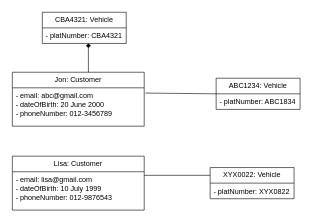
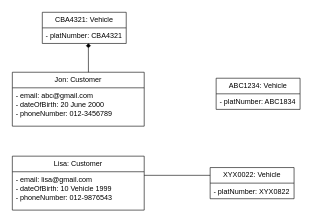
  <mxCell id="0" />
  <mxCell id="1" parent="0" />
  <mxCell id="2" value="Jon: Customer" style="swimlane;fontStyle=0;childLayout=stackLayout;horizontal=1;startSize=26;fillColor=none;horizontalStack=0;resizeParent=1;resizeParentMax=0;resizeLast=0;collapsible=1;marginBottom=0;whiteSpace=wrap;html=1;" vertex="1" parent="1"><mxGeometry x="20" y="120" width="220" height="90" as="geometry" /></mxCell>
  <mxCell id="3" value="- email: abc@gmail.com&lt;div&gt;- dateOfBirth: 20 June 2000&lt;/div&gt;&lt;div&gt;- phoneNumber: 012-3456789&lt;/div&gt;" style="text;strokeColor=none;fillColor=none;align=left;verticalAlign=top;spacingLeft=4;spacingRight=4;overflow=hidden;rotatable=0;points=[[0,0.5],[1,0.5]];portConstraint=eastwest;whiteSpace=wrap;html=1;" vertex="1" parent="2"><mxGeometry y="26" width="220" height="64" as="geometry" /></mxCell>
  <mxCell id="4" value="Lisa: Customer" style="swimlane;fontStyle=0;childLayout=stackLayout;horizontal=1;startSize=26;fillColor=none;horizontalStack=0;resizeParent=1;resizeParentMax=0;resizeLast=0;collapsible=1;marginBottom=0;whiteSpace=wrap;html=1;" vertex="1" parent="1"><mxGeometry x="20" y="260" width="220" height="90" as="geometry" /></mxCell>
- <mxCell id="5" value="- email: lisa@gmail.com&lt;div&gt;- dateOfBirth: 10 July 1999&lt;/div&gt;&lt;div&gt;- phoneNumber: 012-9876543&lt;/div&gt;" style="text;strokeColor=none;fillColor=none;align=left;verticalAlign=top;spacingLeft=4;spacingRight=4;overflow=hidden;rotatable=0;points=[[0,0.5],[1,0.5]];portConstraint=eastwest;whiteSpace=wrap;html=1;" vertex="1" parent="4"><mxGeometry y="26" width="220" height="64" as="geometry" /></mxCell>
+ <mxCell id="5" value="- email: lisa@gmail.com&lt;div&gt;- dateOfBirth: 10 Vehicle 1999&lt;/div&gt;&lt;div&gt;- phoneNumber: 012-9876543&lt;/div&gt;" style="text;strokeColor=none;fillColor=none;align=left;verticalAlign=top;spacingLeft=4;spacingRight=4;overflow=hidden;rotatable=0;points=[[0,0.5],[1,0.5]];portConstraint=eastwest;whiteSpace=wrap;html=1;" vertex="1" parent="4"><mxGeometry y="26" width="220" height="64" as="geometry" /></mxCell>
  <mxCell id="6" value="ABC1234: Vehicle" style="swimlane;fontStyle=0;childLayout=stackLayout;horizontal=1;startSize=26;fillColor=none;horizontalStack=0;resizeParent=1;resizeParentMax=0;resizeLast=0;collapsible=1;marginBottom=0;whiteSpace=wrap;html=1;" vertex="1" parent="1"><mxGeometry x="360" y="130" width="140" height="52" as="geometry" /></mxCell>
  <mxCell id="7" value="- platNumber: ABC1834" style="text;strokeColor=none;fillColor=none;align=left;verticalAlign=top;spacingLeft=4;spacingRight=4;overflow=hidden;rotatable=0;points=[[0,0.5],[1,0.5]];portConstraint=eastwest;whiteSpace=wrap;html=1;" vertex="1" parent="6"><mxGeometry y="26" width="140" height="26" as="geometry" /></mxCell>
  <mxCell id="8" value="CBA4321: Vehicle" style="swimlane;fontStyle=0;childLayout=stackLayout;horizontal=1;startSize=26;fillColor=none;horizontalStack=0;resizeParent=1;resizeParentMax=0;resizeLast=0;collapsible=1;marginBottom=0;whiteSpace=wrap;html=1;" vertex="1" parent="1"><mxGeometry x="70" y="20" width="140" height="52" as="geometry" /></mxCell>
  <mxCell id="9" value="- platNumber: CBA4321" style="text;strokeColor=none;fillColor=none;align=left;verticalAlign=top;spacingLeft=4;spacingRight=4;overflow=hidden;rotatable=0;points=[[0,0.5],[1,0.5]];portConstraint=eastwest;whiteSpace=wrap;html=1;" vertex="1" parent="8"><mxGeometry y="26" width="140" height="26" as="geometry" /></mxCell>
  <mxCell id="10" value="XYX0022: Vehicle" style="swimlane;fontStyle=0;childLayout=stackLayout;horizontal=1;startSize=26;fillColor=none;horizontalStack=0;resizeParent=1;resizeParentMax=0;resizeLast=0;collapsible=1;marginBottom=0;whiteSpace=wrap;html=1;" vertex="1" parent="1"><mxGeometry x="350" y="279" width="140" height="52" as="geometry" /></mxCell>
  <mxCell id="11" value="- platNumber: XYX0822" style="text;strokeColor=none;fillColor=none;align=left;verticalAlign=top;spacingLeft=4;spacingRight=4;overflow=hidden;rotatable=0;points=[[0,0.5],[1,0.5]];portConstraint=eastwest;whiteSpace=wrap;html=1;" vertex="1" parent="10"><mxGeometry y="26" width="140" height="26" as="geometry" /></mxCell>
  <mxCell id="12" value="" style="endArrow=diamond;html=1;rounded=0;entryX=0.549;entryY=0.985;entryDx=0;entryDy=0;entryPerimeter=0;exitX=0.577;exitY=0;exitDx=0;exitDy=0;exitPerimeter=0;" edge="1" parent="1" source="2" target="9"><mxGeometry width="50" height="50" relative="1" as="geometry"><mxPoint x="-40" y="150" as="sourcePoint" /><mxPoint x="10" y="100" as="targetPoint" /></mxGeometry></mxCell>
- <mxCell id="13" value="" style="endArrow=none;html=1;rounded=0;exitX=1.009;exitY=0.137;exitDx=0;exitDy=0;exitPerimeter=0;entryX=0;entryY=0.5;entryDx=0;entryDy=0;" edge="1" parent="1" source="3" target="6"><mxGeometry width="50" height="50" relative="1" as="geometry"><mxPoint x="310" y="140" as="sourcePoint" /><mxPoint x="360" y="90" as="targetPoint" /></mxGeometry></mxCell>
  <mxCell id="14" value="" style="endArrow=none;html=1;rounded=0;entryX=0;entryY=0.25;entryDx=0;entryDy=0;" edge="1" parent="1" target="10"><mxGeometry width="50" height="50" relative="1" as="geometry"><mxPoint x="240" y="292" as="sourcePoint" /><mxPoint x="340" y="240" as="targetPoint" /></mxGeometry></mxCell>
